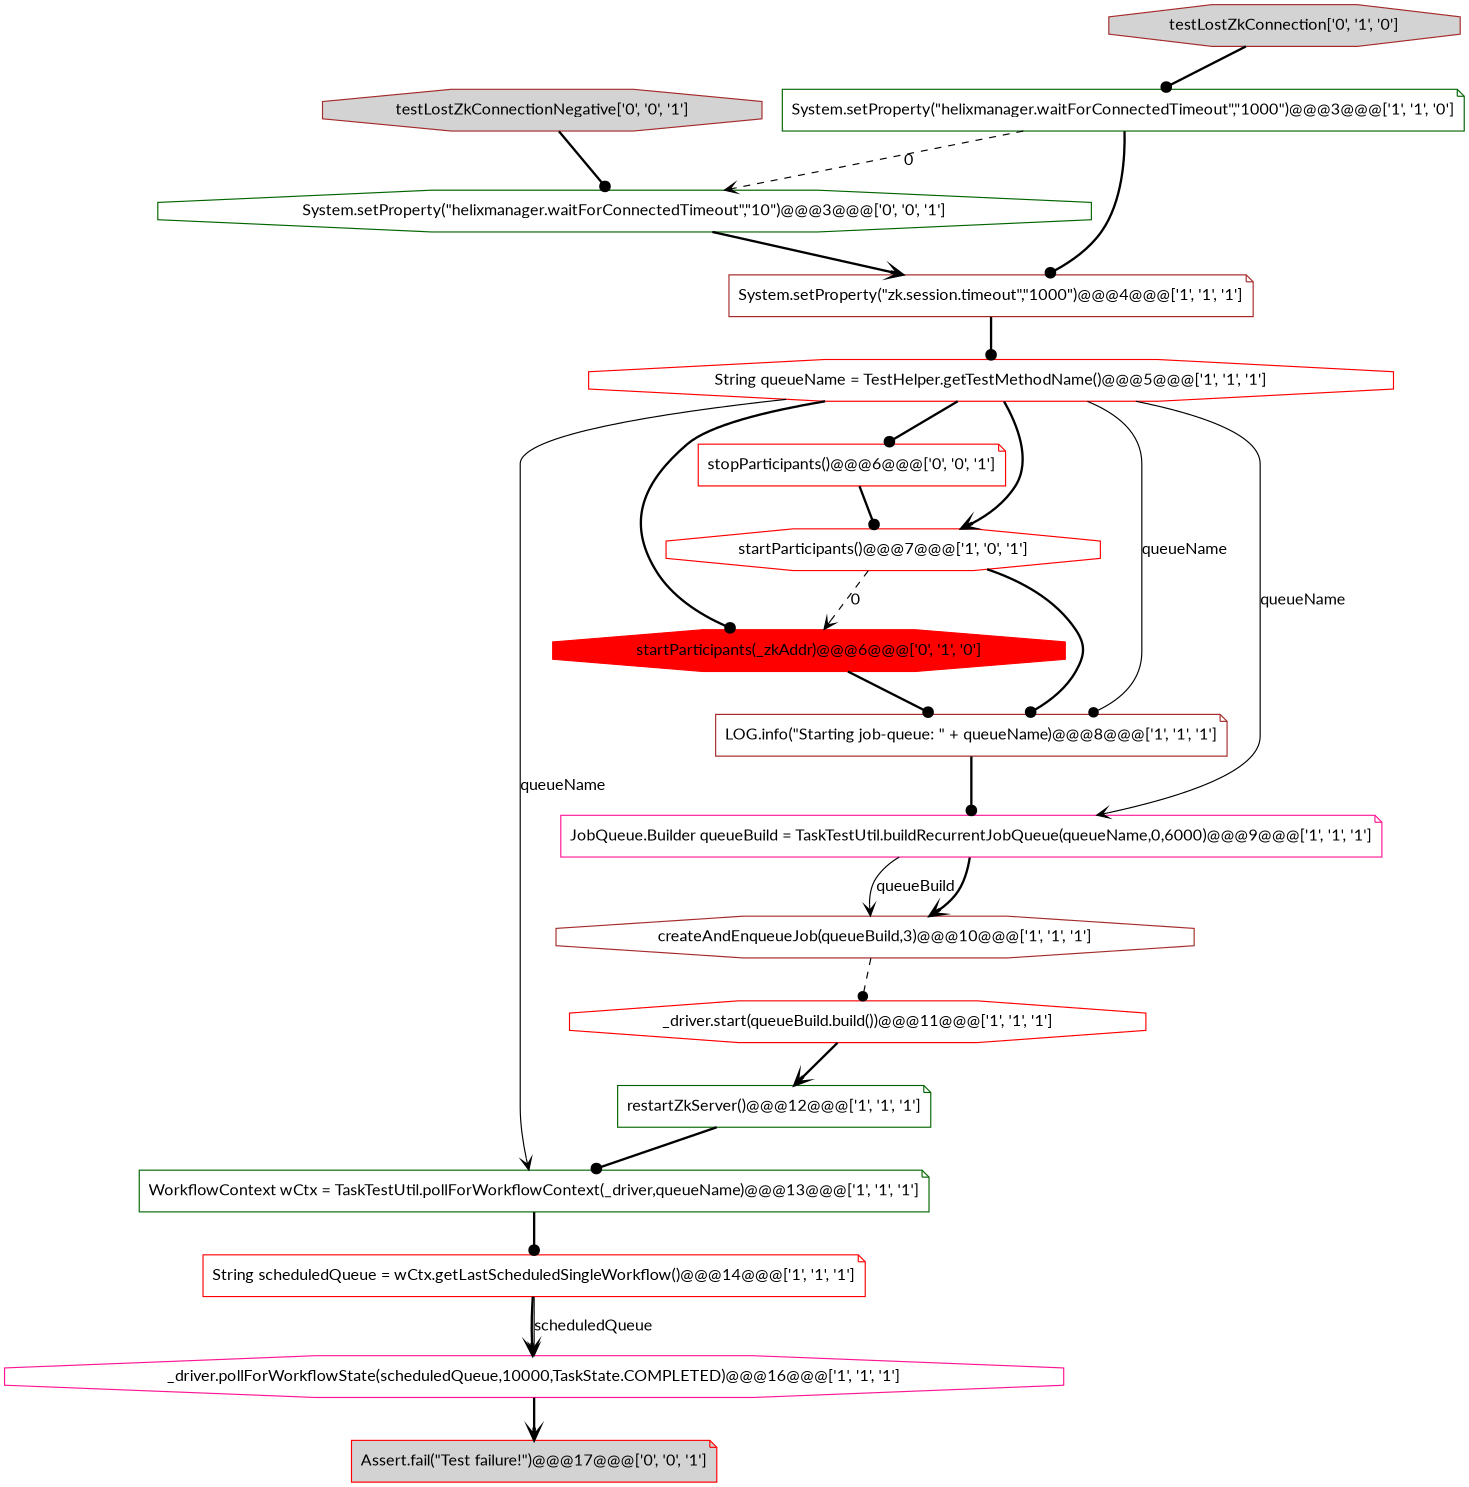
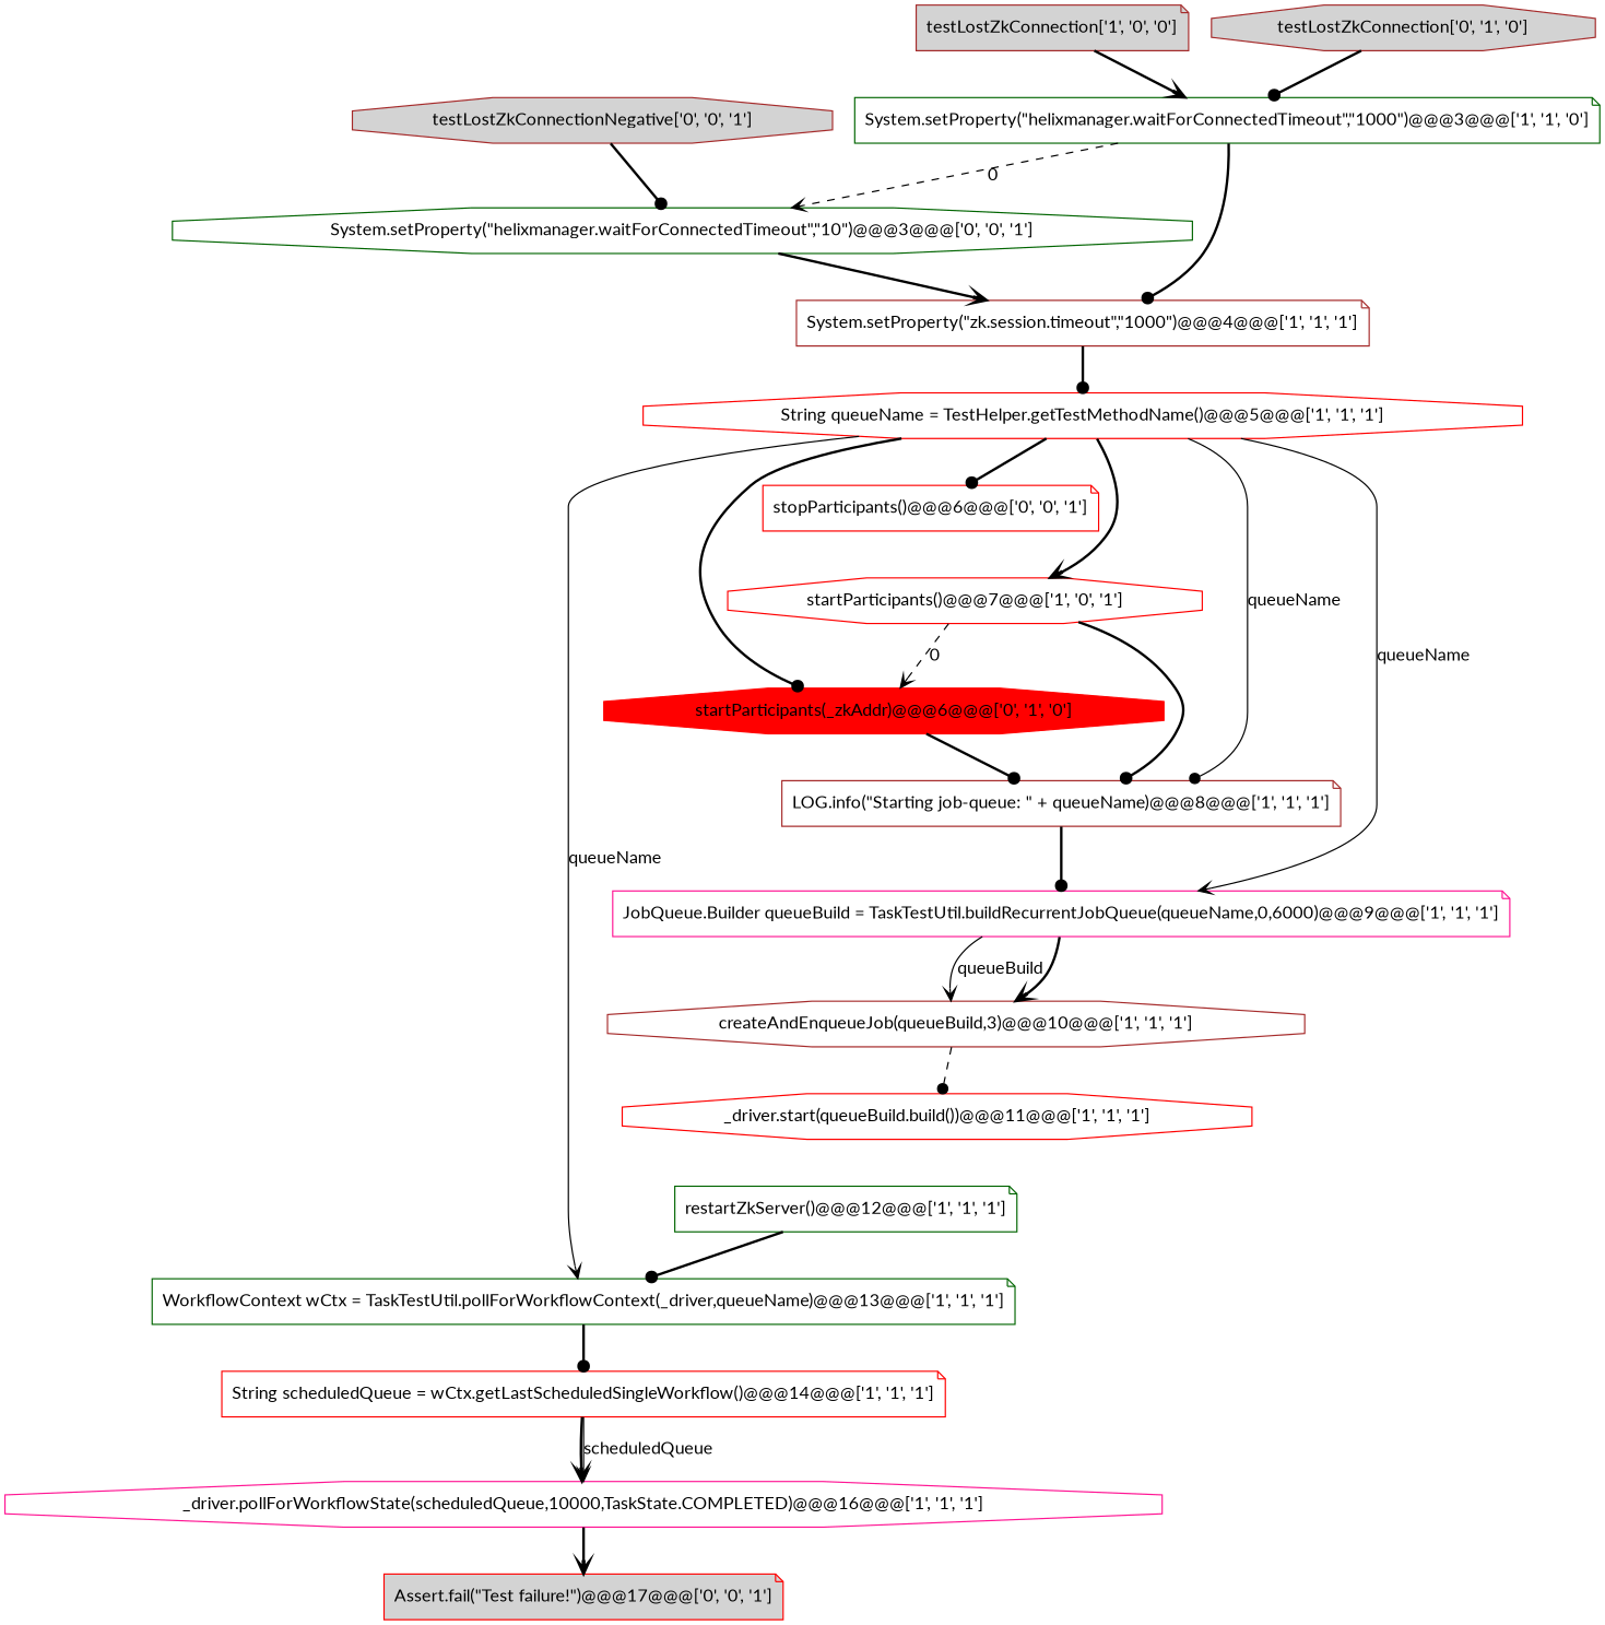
  digraph {
    fontname=Lato
    node [color=red fillcolor=white fontname=Lato shape=note style=filled]
    edge [arrowhead=dot fontname=Lato style=bold]
    n1 [label="String queueName = TestHelper.getTestMethodName()@@@5@@@['1', '1', '1']" shape=octagon]
    n2 [color=darkgreen label="WorkflowContext wCtx = TaskTestUtil.pollForWorkflowContext(_driver,queueName)@@@13@@@['1', '1', '1']"]
    n3 [color=brown label="LOG.info(\"Starting job-queue: \" + queueName)@@@8@@@['1', '1', '1']"]
    n4 [fillcolor=red label="startParticipants(_zkAddr)@@@6@@@['0', '1', '0']" shape=octagon]
    n5 [color=deeppink label="JobQueue.Builder queueBuild = TaskTestUtil.buildRecurrentJobQueue(queueName,0,6000)@@@9@@@['1', '1', '1']"]
    n6 [label="stopParticipants()@@@6@@@['0', '0', '1']"]
    n7 [label="startParticipants()@@@7@@@['1', '0', '1']" shape=octagon]
    n8 [label="String scheduledQueue = wCtx.getLastScheduledSingleWorkflow()@@@14@@@['1', '1', '1']"]
    n9 [color=brown label="createAndEnqueueJob(queueBuild,3)@@@10@@@['1', '1', '1']" shape=octagon]
    n10 [color=deeppink label="_driver.pollForWorkflowState(scheduledQueue,10000,TaskState.COMPLETED)@@@16@@@['1', '1', '1']" shape=octagon]
    n11 [color=darkgreen label="System.setProperty(\"helixmanager.waitForConnectedTimeout\",\"1000\")@@@3@@@['1', '1', '0']"]
    n12 [color=darkgreen label="System.setProperty(\"helixmanager.waitForConnectedTimeout\",\"10\")@@@3@@@['0', '0', '1']" shape=octagon]
    n13 [color=brown label="System.setProperty(\"zk.session.timeout\",\"1000\")@@@4@@@['1', '1', '1']"]
+   n14 [color=brown fillcolor=lightgray label="testLostZkConnection['1', '0', '0']"]
    n15 [label="_driver.start(queueBuild.build())@@@11@@@['1', '1', '1']" shape=octagon]
    n16 [color=darkgreen label="restartZkServer()@@@12@@@['1', '1', '1']"]
    n17 [color=brown fillcolor=lightgray label="testLostZkConnectionNegative['0', '0', '1']" shape=octagon]
    n18 [fillcolor=lightgray label="Assert.fail(\"Test failure!\")@@@17@@@['0', '0', '1']"]
    n19 [color=brown fillcolor=lightgray label="testLostZkConnection['0', '1', '0']" shape=octagon]
    n1 -> n2 [arrowhead=vee label=queueName style=solid]
    n1 -> n3 [label=queueName style=solid]
    n1 -> n4
    n1 -> n5 [arrowhead=vee label=queueName style=solid]
    n1 -> n6
    n1 -> n7 [arrowhead=vee]
    n2 -> n8
    n3 -> n5
    n4 -> n3
    n5 -> n9 [arrowhead=vee label=queueBuild style=solid]
    n5 -> n9 [arrowhead=vee]
-   n6 -> n7
    n7 -> n3
    n7 -> n4 [arrowhead=vee label=0 style=dashed]
    n8 -> n10 [arrowhead=vee]
    n8 -> n10 [arrowhead=vee label=scheduledQueue style=solid]
    n9 -> n15 [style=dashed]
    n10 -> n18 [arrowhead=vee]
    n11 -> n12 [arrowhead=vee label=0 style=dashed]
    n11 -> n13
    n12 -> n13 [arrowhead=vee]
    n13 -> n1
-   n15 -> n16 [arrowhead=vee]
+   n14 -> n11 [arrowhead=vee]
    n16 -> n2
    n17 -> n12
    n19 -> n11
  }
